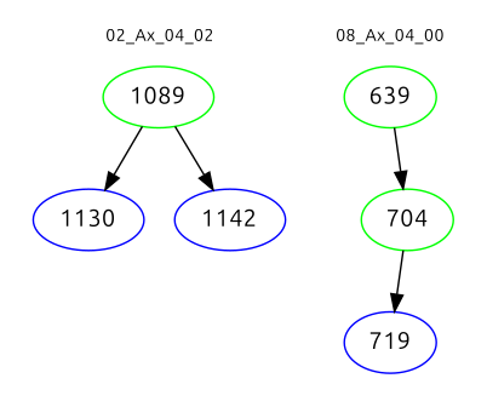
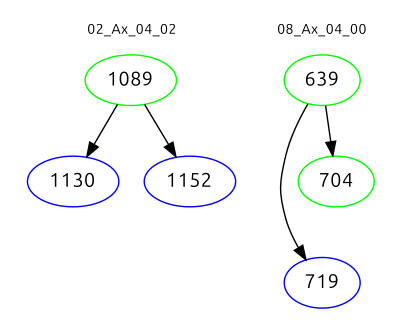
  digraph {
    fontname=Ubuntu
    node [color=green fontname=Ubuntu]
    edge [color=black fontname=Ubuntu]
    n1 [label=1089]
    n2 [color=blue label=1130]
-   n3 [color=blue label=1142]
+   n3 [color=blue label=1152]
    n4 [label=639]
    n5 [color=blue label=719]
    n6 [label=704]
    subgraph cluster_1 {
      color=white
      fontsize=10
      label="02_Ax_04_02"
      n1
      n2
      n3
    }
    subgraph cluster_2 {
      color=white
      fontsize=10
      label="08_Ax_04_00"
      n4
      n5
      n6
    }
    n1 -> n2
    n1 -> n3
-   n6 -> n5
+   n4 -> n5
    n4 -> n6
  }
